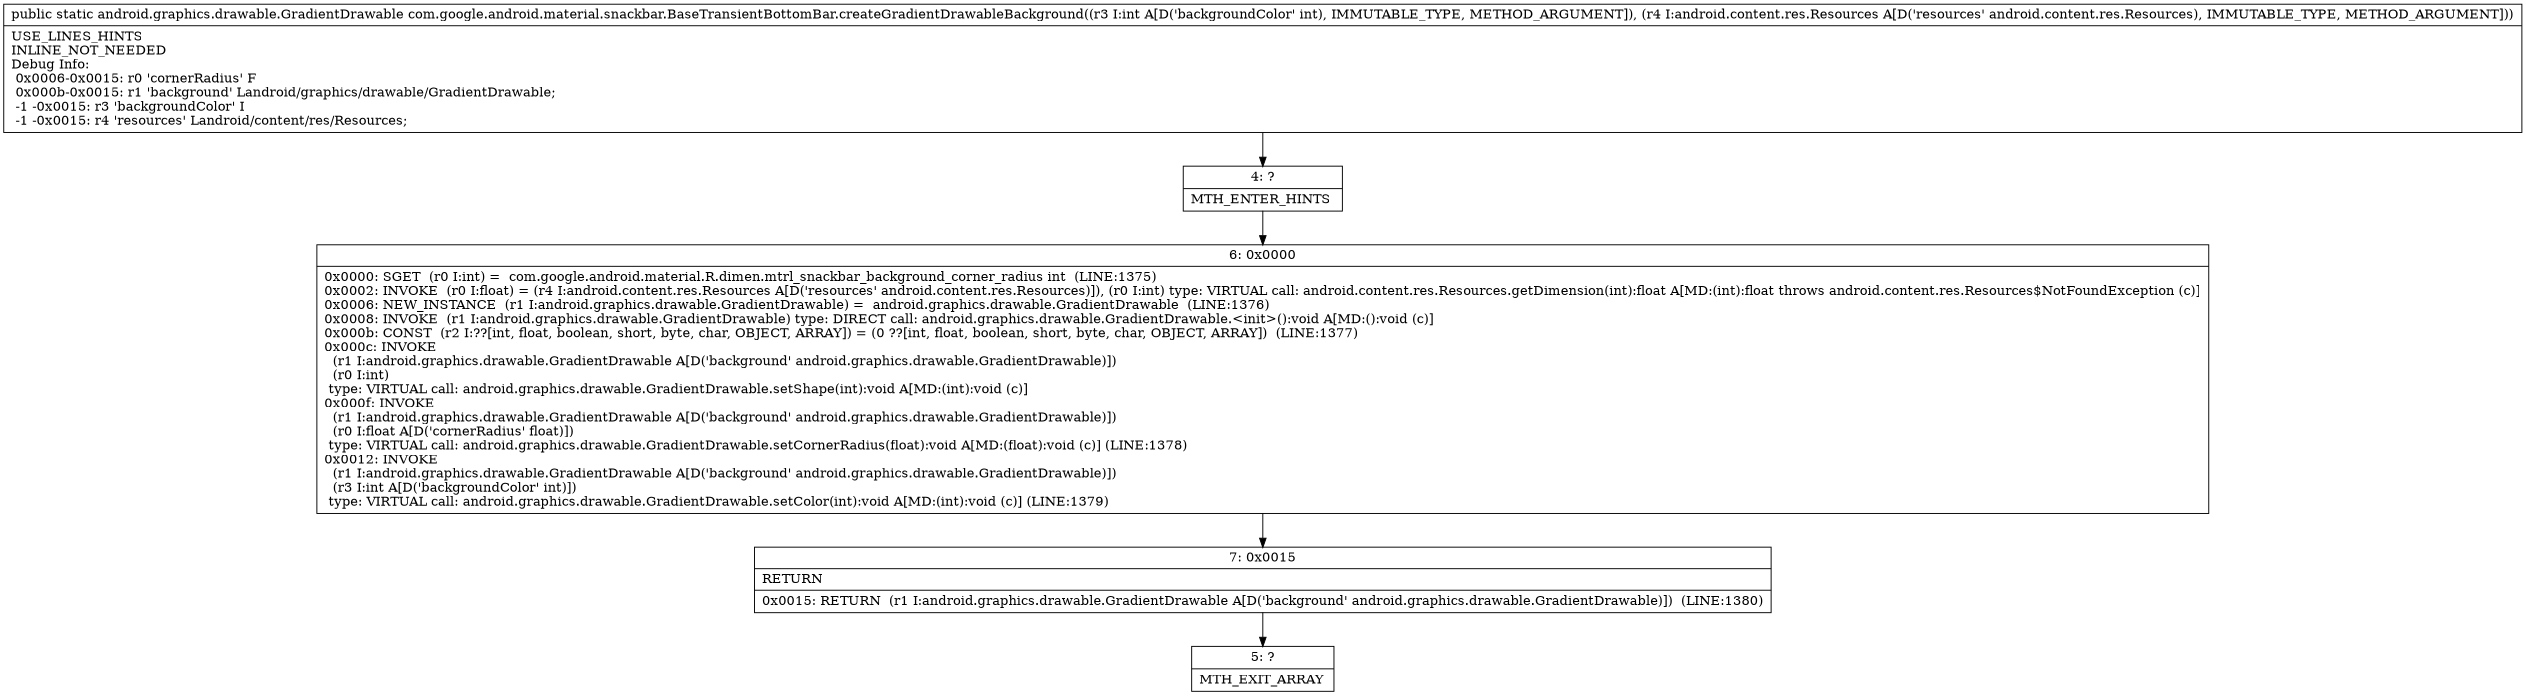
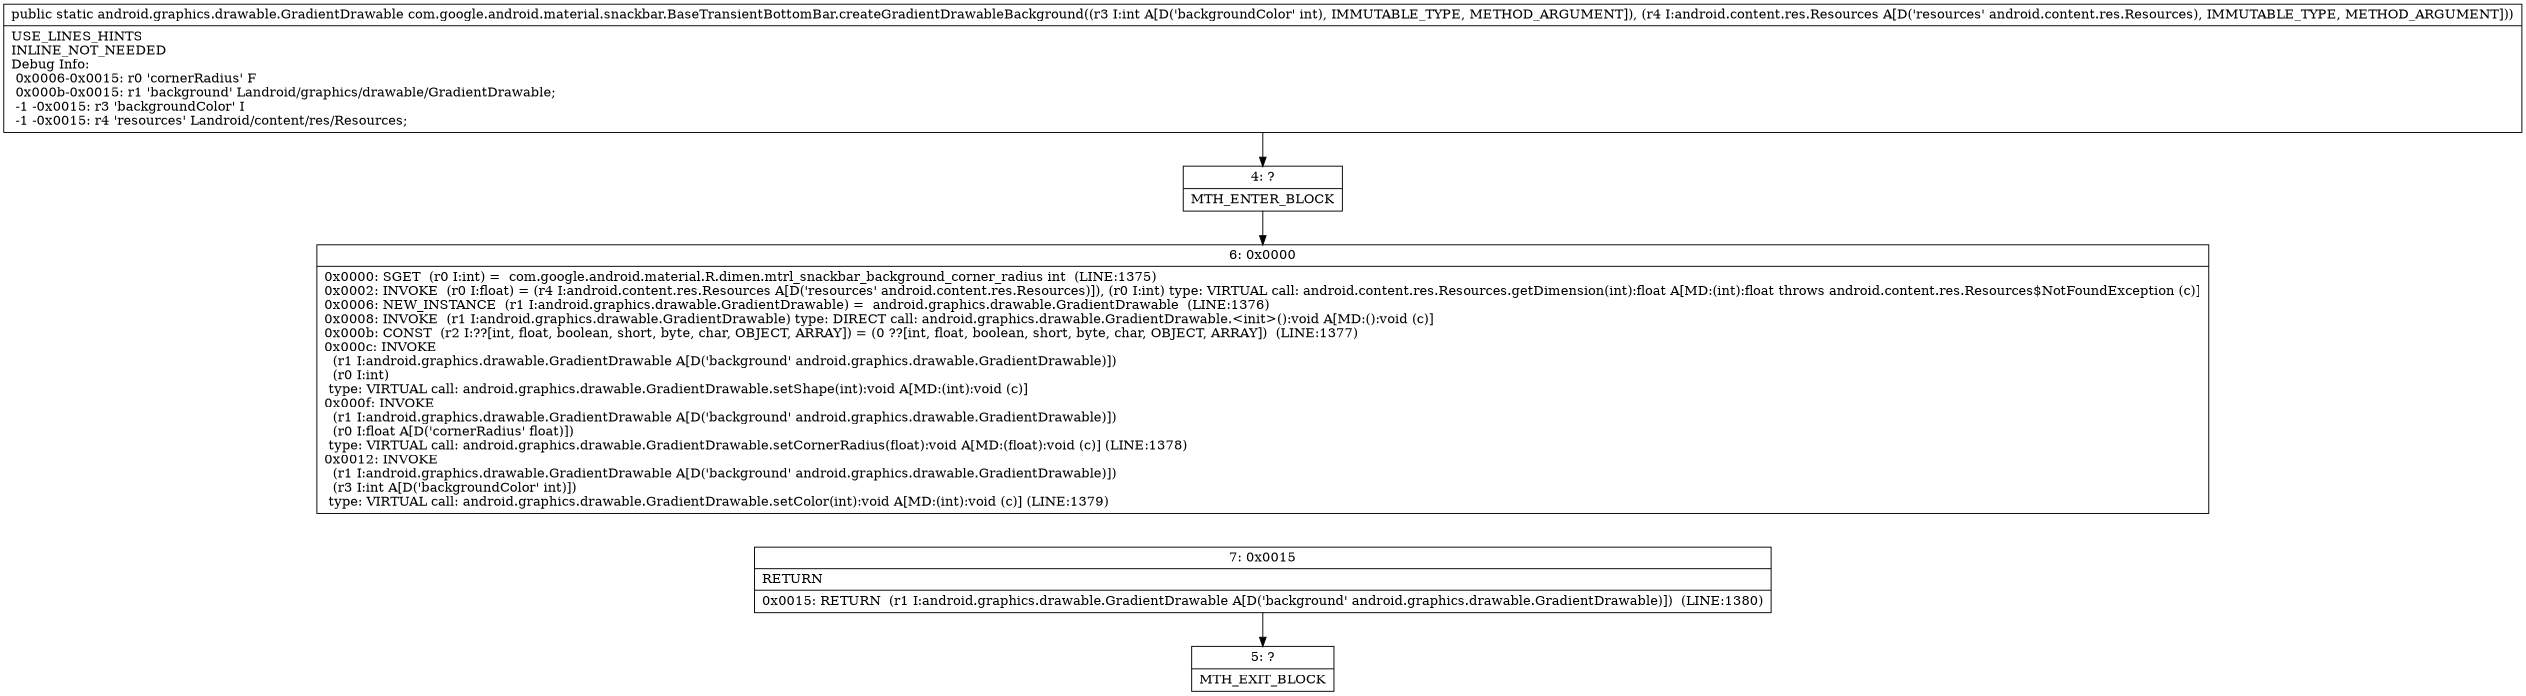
  digraph {
    node [shape=record]
-   n1 [label="{4\:\ ?|MTH_ENTER_HINTS\l}"]
+   n1 [label="{4\:\ ?|MTH_ENTER_BLOCK\l}"]
    n2 [label="{6\:\ 0x0000|0x0000: SGET  (r0 I:int) =  com.google.android.material.R.dimen.mtrl_snackbar_background_corner_radius int  (LINE:1375)\l0x0002: INVOKE  (r0 I:float) = (r4 I:android.content.res.Resources A[D('resources' android.content.res.Resources)]), (r0 I:int) type: VIRTUAL call: android.content.res.Resources.getDimension(int):float A[MD:(int):float throws android.content.res.Resources$NotFoundException (c)]\l0x0006: NEW_INSTANCE  (r1 I:android.graphics.drawable.GradientDrawable) =  android.graphics.drawable.GradientDrawable  (LINE:1376)\l0x0008: INVOKE  (r1 I:android.graphics.drawable.GradientDrawable) type: DIRECT call: android.graphics.drawable.GradientDrawable.\<init\>():void A[MD:():void (c)]\l0x000b: CONST  (r2 I:??[int, float, boolean, short, byte, char, OBJECT, ARRAY]) = (0 ??[int, float, boolean, short, byte, char, OBJECT, ARRAY])  (LINE:1377)\l0x000c: INVOKE  \l  (r1 I:android.graphics.drawable.GradientDrawable A[D('background' android.graphics.drawable.GradientDrawable)])\l  (r0 I:int)\l type: VIRTUAL call: android.graphics.drawable.GradientDrawable.setShape(int):void A[MD:(int):void (c)]\l0x000f: INVOKE  \l  (r1 I:android.graphics.drawable.GradientDrawable A[D('background' android.graphics.drawable.GradientDrawable)])\l  (r0 I:float A[D('cornerRadius' float)])\l type: VIRTUAL call: android.graphics.drawable.GradientDrawable.setCornerRadius(float):void A[MD:(float):void (c)] (LINE:1378)\l0x0012: INVOKE  \l  (r1 I:android.graphics.drawable.GradientDrawable A[D('background' android.graphics.drawable.GradientDrawable)])\l  (r3 I:int A[D('backgroundColor' int)])\l type: VIRTUAL call: android.graphics.drawable.GradientDrawable.setColor(int):void A[MD:(int):void (c)] (LINE:1379)\l}"]
    n3 [label="{7\:\ 0x0015|RETURN\l|0x0015: RETURN  (r1 I:android.graphics.drawable.GradientDrawable A[D('background' android.graphics.drawable.GradientDrawable)])  (LINE:1380)\l}"]
-   n4 [label="{5\:\ ?|MTH_EXIT_ARRAY\l}"]
+   n4 [label="{5\:\ ?|MTH_EXIT_BLOCK\l}"]
    n5 [label="{public static android.graphics.drawable.GradientDrawable com.google.android.material.snackbar.BaseTransientBottomBar.createGradientDrawableBackground((r3 I:int A[D('backgroundColor' int), IMMUTABLE_TYPE, METHOD_ARGUMENT]), (r4 I:android.content.res.Resources A[D('resources' android.content.res.Resources), IMMUTABLE_TYPE, METHOD_ARGUMENT]))  | USE_LINES_HINTS\lINLINE_NOT_NEEDED\lDebug Info:\l  0x0006\-0x0015: r0 'cornerRadius' F\l  0x000b\-0x0015: r1 'background' Landroid\/graphics\/drawable\/GradientDrawable;\l  \-1 \-0x0015: r3 'backgroundColor' I\l  \-1 \-0x0015: r4 'resources' Landroid\/content\/res\/Resources;\l}"]
    n1 -> n2
-   n2 -> n3
    n3 -> n4
    n5 -> n1
  }
